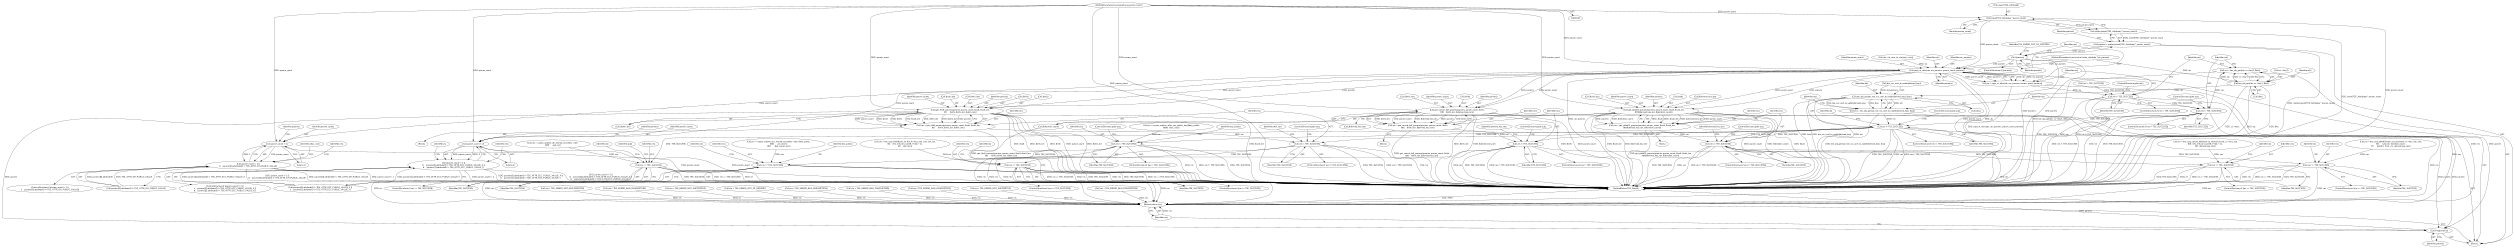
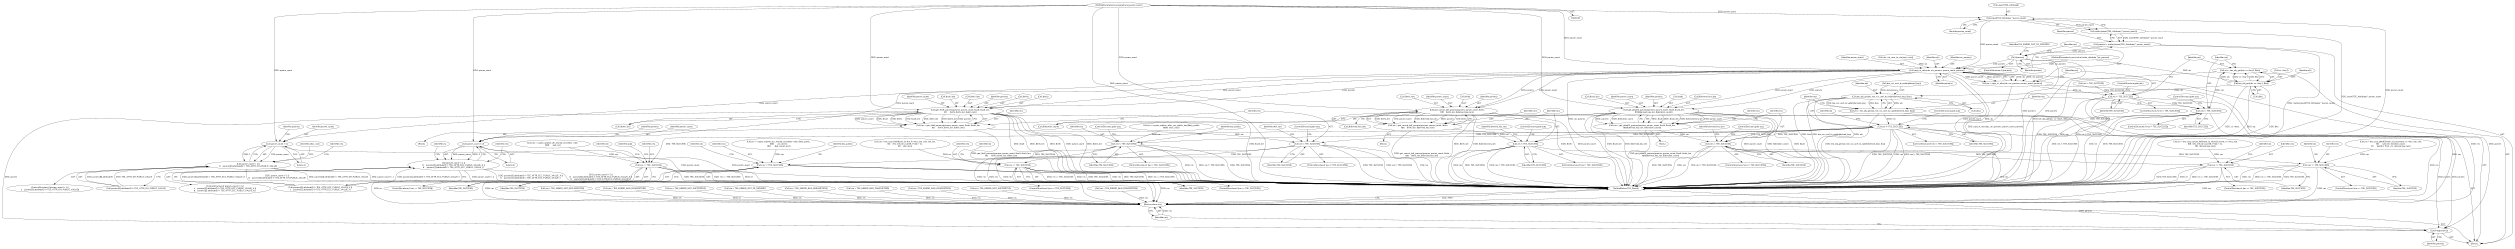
  digraph {
    fontname=Nunito
    node [fontname=Nunito]
    edge [fontname=Nunito]
    n1 [label="(Call,sizeof(TEE_Attribute) * param_count)"]
    n2 [label="(Call,malloc(sizeof(TEE_Attribute) * param_count))"]
    n3 [label="(Call,copy_in_attrs(utc, usr_params, param_count, params))"]
    n4 [label="(Identifier,param_count)"]
    n5 [label="(MethodReturn,TEE_Result)"]
    n6 [label="(Call,params = malloc(sizeof(TEE_Attribute) * param_count))"]
    n7 [label="(Call,param_count != 1)"]
    n8 [label="(Call,param_count != 2)"]
    n9 [label="(Call,get_hkdf_params(params, param_count, &salt, &salt_len,\n\t\t\t\t      &info, &info_len, &okm_len))"]
    n10 [label="(Call,get_concat_kdf_params(params, param_count, &info,\n\t\t\t\t\t    &info_len, &derived_key_len))"]
    n11 [label="(Call,get_pbkdf2_params(params, param_count, &salt, &salt_len,\n\t\t\t\t\t&derived_key_len, &iteration_count))"]
    n12 [label="(Call,res = copy_in_attrs(utc, usr_params, param_count, params))"]
    n13 [label="(Call,free(params))"]
    n14 [label="(Identifier,params)"]
    n15 [label="(Return,return res;)"]
    n16 [label="(MethodParameterIn,unsigned long param_count)"]
    1000108
    n18 [label="(Call,param_count != 1 ||\n\t\t    params[0].attributeID != TEE_ATTR_DH_PUBLIC_VALUE)"]
    n19 [label="(Literal,1)"]
    n20 [label="(Call,param_count != 2 ||\n\t\t    params[0].attributeID != TEE_ATTR_ECC_PUBLIC_VALUE_X ||\n\t\t    params[1].attributeID != TEE_ATTR_ECC_PUBLIC_VALUE_Y)"]
    n21 [label="(Literal,2)"]
    n22 [label="(Call,res = get_hkdf_params(params, param_count, &salt, &salt_len,\n\t\t\t\t      &info, &info_len, &okm_len))"]
    n23 [label="(Call,&okm_len)"]
    n24 [label="(Call,res = get_concat_kdf_params(params, param_count, &info,\n\t\t\t\t\t    &info_len, &derived_key_len))"]
    n25 [label="(Call,&derived_key_len)"]
    n26 [label="(Call,res = get_pbkdf2_params(params, param_count, &salt, &salt_len,\n\t\t\t\t\t&derived_key_len, &iteration_count))"]
    n27 [label="(Call,&iteration_count)"]
    n28 [label="(Call,!params)"]
    n29 [label="(Block,)"]
    n30 [label="(ControlStructure,if (!params))"]
    n31 [label="(Identifier,params)"]
    n32 [label="(Call,res != TEE_SUCCESS)"]
    n33 [label="(Call,tee_obj_get(utc, cs->key1, &ko))"]
    n34 [label="(Call,res = tee_obj_get(utc, cs->key1, &ko))"]
    n35 [label="(Call,tee_obj_get(utc, tee_svc_uref_to_vaddr(derived_key), &so))"]
    n36 [label="(Call,&ko)"]
    n37 [label="(Identifier,params)"]
    n38 [label="(Call,res != TEE_SUCCESS)"]
    n39 [label="(Identifier,TEE_SUCCESS)"]
    n40 [label="(ControlStructure,if (res != TEE_SUCCESS))"]
    n41 [label="(Call,res != TEE_SUCCESS)"]
    n42 [label="(ControlStructure,if (res != TEE_SUCCESS))"]
    n43 [label="(Identifier,TEE_SUCCESS)"]
    n44 [label="(Identifier,res)"]
    n45 [label="(Call,res == TEE_SUCCESS)"]
    n46 [label="(Call,res != TEE_SUCCESS)"]
    n47 [label="(Call,res != TEE_SUCCESS)"]
    n48 [label="(Call,res != TEE_SUCCESS)"]
    n49 [label="(Call,res != TEE_SUCCESS)"]
    n50 [label="(ControlStructure,if (res != TEE_SUCCESS))"]
    n51 [label="(Identifier,TEE_SUCCESS)"]
    n52 [label="(ControlStructure,if (res == TEE_SUCCESS))"]
    n53 [label="(Identifier,TEE_SUCCESS)"]
    n54 [label="(Call,res == TEE_SUCCESS)"]
    n55 [label="(Identifier,TEE_SUCCESS)"]
    n56 [label="(ControlStructure,if (res != TEE_SUCCESS))"]
    n57 [label="(Call,res == TEE_SUCCESS)"]
    n58 [label="(Identifier,TEE_SUCCESS)"]
    n59 [label="(ControlStructure,if (res != TEE_SUCCESS))"]
    n60 [label="(Call,res == TEE_SUCCESS)"]
    n61 [label="(Identifier,TEE_SUCCESS)"]
    n62 [label="(ControlStructure,if (res != TEE_SUCCESS))"]
    n63 [label="(Call,res == TEE_SUCCESS)"]
    n64 [label="(ControlStructure,if (res != TEE_SUCCESS))"]
    n65 [label="(Identifier,TEE_SUCCESS)"]
    n66 [label="(Identifier,TEE_SUCCESS)"]
    n67 [label="(ControlStructure,if (res == TEE_SUCCESS))"]
    n68 [label="(ControlStructure,if (res == TEE_SUCCESS))"]
    n69 [label="(Identifier,TEE_SUCCESS)"]
    n70 [label="(ControlStructure,if (res == TEE_SUCCESS))"]
    n71 [label="(Identifier,TEE_SUCCESS)"]
    n72 [label="(ControlStructure,if (res == TEE_SUCCESS))"]
    n73 [label="(Identifier,TEE_SUCCESS)"]
    n74 [label="(Call,res = tee_obj_get(utc, tee_svc_uref_to_vaddr(derived_key), &so))"]
    n75 [label="(Call,&so)"]
    n76 [label="(ControlStructure,if (param_count != 1 ||\n\t\t    params[0].attributeID != TEE_ATTR_DH_PUBLIC_VALUE))"]
    n77 [label="(Call,params[0].attributeID != TEE_ATTR_DH_PUBLIC_VALUE)"]
    n78 [label="(Call,params[0].attributeID != TEE_ATTR_ECC_PUBLIC_VALUE_X ||\n\t\t    params[1].attributeID != TEE_ATTR_ECC_PUBLIC_VALUE_Y)"]
    n79 [label="(ControlStructure,if (param_count != 2 ||\n\t\t    params[0].attributeID != TEE_ATTR_ECC_PUBLIC_VALUE_X ||\n\t\t    params[1].attributeID != TEE_ATTR_ECC_PUBLIC_VALUE_Y))"]
    n80 [label="(Block,)"]
    n81 [label="(Block,)"]
    n82 [label="(Block,)"]
    n83 [label="(Call,tee_svc_uref_to_vaddr(derived_key))"]
    n84 [label="(Identifier,res)"]
    n85 [label="(Identifier,params)"]
    n86 [label="(Identifier,sk)"]
    n87 [label="(Identifier,derived_key_len)"]
    n88 [label="(ControlStructure,goto out;)"]
    n89 [label="(Call,&salt)"]
    n90 [label="(Call,&derived_key_len)"]
    n91 [label="(Identifier,derived_key_len)"]
    n92 [label="(Identifier,sk)"]
    n93 [label="(ControlStructure,goto out;)"]
    n94 [label="(Identifier,res)"]
    n95 [label="(Call,&info)"]
    n96 [label="(Call,sizeof(TEE_Attribute))"]
    n97 [label="(Identifier,params)"]
    n98 [label="(Call,&info)"]
    n99 [label="(Identifier,alloc_size)"]
    n100 [label="(Call,cs->key1)"]
    n101 [label="(Identifier,res)"]
    n102 [label="(Identifier,res)"]
    n103 [label="(Identifier,params)"]
    n104 [label="(Identifier,res)"]
    n105 [label="(ControlStructure,goto out;)"]
    n106 [label="(Identifier,res)"]
    n107 [label="(Identifier,res)"]
    n108 [label="(Identifier,TEE_ERROR_OUT_OF_MEMORY)"]
    n109 [label="(Call,&salt_len)"]
    n110 [label="(Identifier,res)"]
    n111 [label="(Identifier,res)"]
    n112 [label="(Identifier,param_count)"]
    n113 [label="(Identifier,params)"]
    n114 [label="(Identifier,res)"]
    n115 [label="(Call,res = crypto_acipher_dh_shared_secret(ko->attr,\n\t\t\t\t\t\t\t      pub, ss))"]
    n116 [label="(Identifier,param_count)"]
    n117 [label="(Call,&salt)"]
    n118 [label="(Call,res = crypto_acipher_alloc_ecc_public_key(&key_public,\n\t\t\t\t\t\t\t  alloc_size))"]
    n119 [label="(Identifier,param_count)"]
    n120 [label="(Call,res != TEE_SUCCESS)"]
    n121 [label="(Call,&salt_len)"]
    n122 [label="(Call,utc = to_user_ta_ctx(sess->ctx))"]
    n123 [label="(Call,res = TEE_ERROR_NOT_IMPLEMENTED)"]
    n124 [label="(Call,res = TEE_ERROR_BAD_PARAMETERS)"]
    n125 [label="(Call,res = tee_cryp_pbkdf2(hash_id, password, ss->key_size, salt,\n\t\t\t\t      salt_len, iteration_count,\n\t\t\t\t      (uint8_t *)(sk + 1), derived_key_len))"]
    n126 [label="(Identifier,utc)"]
    n127 [label="(Identifier,res)"]
    n128 [label="(Identifier,sk)"]
    n129 [label="(Identifier,sk)"]
    n130 [label="(Call,res = TEE_ERROR_NOT_SUPPORTED)"]
    n131 [label="(Call,res = tee_cryp_hkdf(hash_id, ikm, ik->key_size, salt, salt_len,\n\t\t\t\t    info, info_len, (uint8_t *)(sk + 1),\n\t\t\t\t    okm_len))"]
    n132 [label="(Identifier,res)"]
    n133 [label="(Call,res = TEE_ERROR_OUT_OF_MEMORY)"]
    n134 [label="(Identifier,params)"]
    n135 [label="(Identifier,res)"]
    n136 [label="(Call,&info_len)"]
    n137 [label="(Call,res = crypto_acipher_ecc_shared_secret(ko->attr, &key_public,\n\t\t\t\t\t\t       pt_secret,\n\t\t\t\t\t\t       &pt_secret_len))"]
    n138 [label="(Identifier,key_public)"]
    n139 [label="(Identifier,res)"]
    n140 [label="(Identifier,param_count)"]
    n141 [label="(Identifier,okm_len)"]
    n142 [label="(ControlStructure,goto out;)"]
    n143 [label="(Identifier,sk)"]
    n144 [label="(Call,res = TEE_ERROR_BAD_PARAMETERS)"]
    n145 [label="(Identifier,params)"]
    n146 [label="(Identifier,res)"]
    n147 [label="(ControlStructure,goto out;)"]
    n148 [label="(MethodParameterIn,const struct utee_attribute *usr_params)"]
    n149 [label="(Identifier,res)"]
    n150 [label="(Call,res = TEE_ERROR_BAD_PARAMETERS)"]
    n151 [label="(Identifier,res)"]
    n152 [label="(Call,res = tee_cryp_concat_kdf(hash_id, shared_secret, ss->key_size,\n\t\t\t\t\t  info, info_len, (uint8_t *)(sk + 1),\n\t\t\t\t\t  derived_key_len))"]
    n153 [label="(ControlStructure,goto out;)"]
    n154 [label="(Identifier,res)"]
    n155 [label="(Call,res = TEE_ERROR_BAD_PARAMETERS)"]
    n156 [label="(ControlStructure,goto out;)"]
    n157 [label="(Identifier,cs)"]
    n158 [label="(Identifier,utc)"]
    n159 [label="(Call,res = TEE_ERROR_NOT_SUPPORTED)"]
    n160 [label="(Identifier,sk)"]
    n161 [label="(Identifier,pub)"]
    n162 [label="(Identifier,utc)"]
    n163 [label="(Call,&info_len)"]
    n164 [label="(Identifier,res)"]
    n165 [label="(Identifier,key_public)"]
    n166 [label="(Identifier,usr_params)"]
    n167 [label="(Identifier,param_count)"]
    n168 [label="(Identifier,param_count)"]
    n169 [label="(Identifier,res)"]
    n170 [label="(Call,res = TEE_ERROR_BAD_PARAMETERS)"]
    n1 -> n2 [label="AST: "]
    n1 -> n2 [label="DDG: param_count"]
    n1 -> n3 [label="DDG: param_count"]
    n1 -> n4 [label="CFG: "]
    n1 -> n5 [label="DDG: param_count"]
    n2 -> n1 [label="CFG: "]
    n2 -> n5 [label="DDG: sizeof(TEE_Attribute) * param_count"]
    n2 -> n6 [label="AST: "]
    n2 -> n6 [label="DDG: sizeof(TEE_Attribute) * param_count"]
    n3 -> n5 [label="DDG: usr_params"]
    n3 -> n5 [label="DDG: param_count"]
    n3 -> n5 [label="DDG: utc"]
    n3 -> n7 [label="DDG: param_count"]
    n3 -> n8 [label="DDG: param_count"]
    n3 -> n9 [label="DDG: params"]
    n3 -> n9 [label="DDG: param_count"]
    n3 -> n10 [label="DDG: params"]
    n3 -> n10 [label="DDG: param_count"]
    n3 -> n11 [label="DDG: params"]
    n3 -> n11 [label="DDG: param_count"]
    n3 -> n12 [label="AST: "]
    n3 -> n12 [label="DDG: utc"]
    n3 -> n12 [label="DDG: usr_params"]
    n3 -> n12 [label="DDG: param_count"]
    n3 -> n12 [label="DDG: params"]
    n3 -> n13 [label="DDG: params"]
    n3 -> n14 [label="CFG: "]
    n4 -> n1 [label="AST: "]
-   n27 -> n15 [label="CFG: "]
+   n5 -> n15 [label="CFG: "]
    n6 -> n2 [label="CFG: "]
    n6 -> n5 [label="DDG: malloc(sizeof(TEE_Attribute) * param_count)"]
    n6 -> n28 [label="DDG: params"]
    n6 -> n29 [label="AST: "]
    n7 -> n5 [label="DDG: param_count"]
    n7 -> n18 [label="AST: "]
    n7 -> n18 [label="DDG: param_count"]
    n7 -> n18 [label="DDG: 1"]
    n7 -> n19 [label="CFG: "]
    n8 -> n5 [label="DDG: param_count"]
    n8 -> n20 [label="AST: "]
    n8 -> n20 [label="DDG: param_count"]
    n8 -> n20 [label="DDG: 2"]
    n8 -> n21 [label="CFG: "]
    n9 -> n5 [label="DDG: &salt_len"]
    n9 -> n5 [label="DDG: &salt"]
    n9 -> n5 [label="DDG: &info_len"]
    n9 -> n5 [label="DDG: &info"]
    n9 -> n5 [label="DDG: param_count"]
    n9 -> n5 [label="DDG: &okm_len"]
    n9 -> n13 [label="DDG: params"]
    n9 -> n22 [label="AST: "]
    n9 -> n22 [label="DDG: param_count"]
    n9 -> n22 [label="DDG: &salt"]
    n9 -> n22 [label="DDG: &info"]
    n9 -> n22 [label="DDG: &salt_len"]
    n9 -> n22 [label="DDG: &info_len"]
    n9 -> n22 [label="DDG: &okm_len"]
    n9 -> n22 [label="DDG: params"]
    n9 -> n23 [label="CFG: "]
    n10 -> n5 [label="DDG: &info_len"]
    n10 -> n5 [label="DDG: &derived_key_len"]
    n10 -> n5 [label="DDG: &info"]
    n10 -> n5 [label="DDG: param_count"]
    n10 -> n13 [label="DDG: params"]
    n10 -> n24 [label="AST: "]
    n10 -> n24 [label="DDG: &info_len"]
    n10 -> n24 [label="DDG: param_count"]
    n10 -> n24 [label="DDG: &derived_key_len"]
    n10 -> n24 [label="DDG: params"]
    n10 -> n24 [label="DDG: &info"]
    n10 -> n25 [label="CFG: "]
    n11 -> n5 [label="DDG: &salt_len"]
    n11 -> n5 [label="DDG: &derived_key_len"]
    n11 -> n5 [label="DDG: param_count"]
    n11 -> n5 [label="DDG: &iteration_count"]
    n11 -> n5 [label="DDG: &salt"]
    n11 -> n13 [label="DDG: params"]
    n11 -> n26 [label="AST: "]
    n11 -> n26 [label="DDG: &salt"]
    n11 -> n26 [label="DDG: &salt_len"]
    n11 -> n26 [label="DDG: &derived_key_len"]
    n11 -> n26 [label="DDG: param_count"]
    n11 -> n26 [label="DDG: params"]
    n11 -> n26 [label="DDG: &iteration_count"]
    n11 -> n27 [label="CFG: "]
    n12 -> n3 [label="CFG: "]
    n12 -> n5 [label="DDG: copy_in_attrs(utc, usr_params, param_count, params)"]
    n12 -> n29 [label="AST: "]
    n12 -> n32 [label="DDG: res"]
    n13 -> n5 [label="DDG: params"]
    n13 -> n29 [label="AST: "]
    n13 -> n37 [label="CFG: "]
    n14 -> n3 [label="AST: "]
    n15 -> n5 [label="DDG: <RET>"]
    n15 -> n29 [label="AST: "]
    n15 -> n44 [label="CFG: "]
    n16 -> n1 [label="DDG: param_count"]
    n16 -> n3 [label="DDG: param_count"]
    n16 -> n5 [label="DDG: param_count"]
    n16 -> n7 [label="DDG: param_count"]
    n16 -> n8 [label="DDG: param_count"]
    n16 -> n9 [label="DDG: param_count"]
    n16 -> n10 [label="DDG: param_count"]
    n16 -> n11 [label="DDG: param_count"]
    n16 -> 1000108 [label="AST: "]
    n18 -> n5 [label="DDG: param_count != 1"]
    n18 -> n5 [label="DDG: param_count != 1 ||\n\t\t    params[0].attributeID != TEE_ATTR_DH_PUBLIC_VALUE"]
    n18 -> n5 [label="DDG: params[0].attributeID != TEE_ATTR_DH_PUBLIC_VALUE"]
    n18 -> n7 [label="CFG: "]
    n18 -> n76 [label="AST: "]
    n18 -> n77 [label="CFG: "]
    n19 -> n7 [label="AST: "]
    n20 -> n5 [label="DDG: params[0].attributeID != TEE_ATTR_ECC_PUBLIC_VALUE_X ||\n\t\t    params[1].attributeID != TEE_ATTR_ECC_PUBLIC_VALUE_Y"]
    n20 -> n5 [label="DDG: param_count != 2 ||\n\t\t    params[0].attributeID != TEE_ATTR_ECC_PUBLIC_VALUE_X ||\n\t\t    params[1].attributeID != TEE_ATTR_ECC_PUBLIC_VALUE_Y"]
    n20 -> n5 [label="DDG: param_count != 2"]
    n20 -> n8 [label="CFG: "]
    n20 -> n78 [label="CFG: "]
    n20 -> n79 [label="AST: "]
    n21 -> n8 [label="AST: "]
    n22 -> n5 [label="DDG: get_hkdf_params(params, param_count, &salt, &salt_len,\n\t\t\t\t      &info, &info_len, &okm_len)"]
    n22 -> n9 [label="CFG: "]
    n22 -> n47 [label="DDG: res"]
    n22 -> n80 [label="AST: "]
    n23 -> n9 [label="AST: "]
    n24 -> n5 [label="DDG: get_concat_kdf_params(params, param_count, &info,\n\t\t\t\t\t    &info_len, &derived_key_len)"]
    n24 -> n10 [label="CFG: "]
    n24 -> n48 [label="DDG: res"]
    n24 -> n81 [label="AST: "]
    n25 -> n10 [label="AST: "]
    n26 -> n5 [label="DDG: get_pbkdf2_params(params, param_count, &salt, &salt_len,\n\t\t\t\t\t&derived_key_len, &iteration_count)"]
    n26 -> n11 [label="CFG: "]
    n26 -> n49 [label="DDG: res"]
    n26 -> n82 [label="AST: "]
    n27 -> n11 [label="AST: "]
    n28 -> n3 [label="DDG: params"]
    n28 -> n5 [label="DDG: !params"]
    n28 -> n5 [label="DDG: params"]
    n28 -> n30 [label="AST: "]
    n28 -> n31 [label="CFG: "]
    n31 -> n6 [label="CFG: "]
    n31 -> n28 [label="AST: "]
    n32 -> n5 [label="DDG: TEE_SUCCESS"]
    n32 -> n5 [label="DDG: res"]
    n32 -> n5 [label="DDG: res != TEE_SUCCESS"]
    n32 -> n15 [label="DDG: res"]
    n32 -> n38 [label="DDG: TEE_SUCCESS"]
    n32 -> n39 [label="CFG: "]
    n32 -> n40 [label="AST: "]
    n33 -> n5 [label="DDG: cs->key1"]
    n33 -> n5 [label="DDG: utc"]
    n33 -> n5 [label="DDG: &ko"]
    n33 -> n34 [label="AST: "]
    n33 -> n34 [label="DDG: utc"]
    n33 -> n34 [label="DDG: cs->key1"]
    n33 -> n34 [label="DDG: &ko"]
    n33 -> n35 [label="DDG: utc"]
    n33 -> n36 [label="CFG: "]
    n34 -> n5 [label="DDG: tee_obj_get(utc, cs->key1, &ko)"]
    n34 -> n29 [label="AST: "]
    n34 -> n33 [label="CFG: "]
    n34 -> n38 [label="DDG: res"]
    n35 -> n5 [label="DDG: utc"]
    n35 -> n5 [label="DDG: &so"]
    n35 -> n5 [label="DDG: tee_svc_uref_to_vaddr(derived_key)"]
    n35 -> n74 [label="AST: "]
    n35 -> n74 [label="DDG: utc"]
    n35 -> n74 [label="DDG: tee_svc_uref_to_vaddr(derived_key)"]
    n35 -> n74 [label="DDG: &so"]
    n35 -> n75 [label="CFG: "]
    n36 -> n33 [label="AST: "]
    n37 -> n13 [label="AST: "]
    n38 -> n5 [label="DDG: res != TEE_SUCCESS"]
    n38 -> n5 [label="DDG: res"]
    n38 -> n5 [label="DDG: TEE_SUCCESS"]
    n38 -> n15 [label="DDG: res"]
    n38 -> n41 [label="DDG: TEE_SUCCESS"]
    n38 -> n42 [label="AST: "]
    n38 -> n43 [label="CFG: "]
    n39 -> n32 [label="AST: "]
    n41 -> n5 [label="DDG: TEE_SUCCESS"]
    n41 -> n5 [label="DDG: res"]
    n41 -> n5 [label="DDG: res != TEE_SUCCESS"]
    n41 -> n15 [label="DDG: res"]
    n41 -> n45 [label="DDG: TEE_SUCCESS"]
    n41 -> n46 [label="DDG: TEE_SUCCESS"]
    n41 -> n47 [label="DDG: TEE_SUCCESS"]
    n41 -> n48 [label="DDG: TEE_SUCCESS"]
    n41 -> n49 [label="DDG: TEE_SUCCESS"]
    n41 -> n50 [label="AST: "]
    n41 -> n51 [label="CFG: "]
    n43 -> n38 [label="AST: "]
    n44 -> n13 [label="CFG: "]
    n44 -> n15 [label="AST: "]
    n44 -> n15 [label="DDG: res"]
    n45 -> n5 [label="DDG: res"]
    n45 -> n5 [label="DDG: TEE_SUCCESS"]
    n45 -> n5 [label="DDG: res == TEE_SUCCESS"]
    n45 -> n15 [label="DDG: res"]
    n45 -> n52 [label="AST: "]
    n45 -> n53 [label="CFG: "]
    n46 -> n5 [label="DDG: res"]
    n46 -> n5 [label="DDG: res != TEE_SUCCESS"]
    n46 -> n5 [label="DDG: TEE_SUCCESS"]
    n46 -> n15 [label="DDG: res"]
    n46 -> n54 [label="DDG: TEE_SUCCESS"]
    n46 -> n55 [label="CFG: "]
    n46 -> n56 [label="AST: "]
    n47 -> n5 [label="DDG: res"]
    n47 -> n5 [label="DDG: TEE_SUCCESS"]
    n47 -> n5 [label="DDG: res != TEE_SUCCESS"]
    n47 -> n15 [label="DDG: res"]
    n47 -> n57 [label="DDG: TEE_SUCCESS"]
    n47 -> n58 [label="CFG: "]
    n47 -> n59 [label="AST: "]
    n48 -> n5 [label="DDG: TEE_SUCCESS"]
    n48 -> n5 [label="DDG: res != TEE_SUCCESS"]
    n48 -> n5 [label="DDG: res"]
    n48 -> n15 [label="DDG: res"]
    n48 -> n60 [label="DDG: TEE_SUCCESS"]
    n48 -> n61 [label="CFG: "]
    n48 -> n62 [label="AST: "]
    n49 -> n5 [label="DDG: TEE_SUCCESS"]
    n49 -> n5 [label="DDG: res"]
    n49 -> n5 [label="DDG: res != TEE_SUCCESS"]
    n49 -> n15 [label="DDG: res"]
    n49 -> n63 [label="DDG: TEE_SUCCESS"]
    n49 -> n64 [label="AST: "]
    n49 -> n65 [label="CFG: "]
    n51 -> n41 [label="AST: "]
    n53 -> n45 [label="AST: "]
    n54 -> n5 [label="DDG: res == TEE_SUCCESS"]
    n54 -> n5 [label="DDG: res"]
    n54 -> n5 [label="DDG: TEE_SUCCESS"]
    n54 -> n15 [label="DDG: res"]
    n54 -> n66 [label="CFG: "]
    n54 -> n67 [label="AST: "]
    n55 -> n46 [label="AST: "]
    n57 -> n5 [label="DDG: res == TEE_SUCCESS"]
    n57 -> n5 [label="DDG: res"]
    n57 -> n5 [label="DDG: TEE_SUCCESS"]
    n57 -> n15 [label="DDG: res"]
    n57 -> n68 [label="AST: "]
    n57 -> n69 [label="CFG: "]
    n58 -> n47 [label="AST: "]
    n60 -> n5 [label="DDG: TEE_SUCCESS"]
    n60 -> n5 [label="DDG: res"]
    n60 -> n5 [label="DDG: res == TEE_SUCCESS"]
    n60 -> n15 [label="DDG: res"]
    n60 -> n70 [label="AST: "]
    n60 -> n71 [label="CFG: "]
    n61 -> n48 [label="AST: "]
    n63 -> n5 [label="DDG: res == TEE_SUCCESS"]
    n63 -> n5 [label="DDG: TEE_SUCCESS"]
    n63 -> n5 [label="DDG: res"]
    n63 -> n15 [label="DDG: res"]
    n63 -> n72 [label="AST: "]
    n63 -> n73 [label="CFG: "]
    n65 -> n49 [label="AST: "]
    n66 -> n54 [label="AST: "]
    n69 -> n57 [label="AST: "]
    n71 -> n60 [label="AST: "]
    n73 -> n63 [label="AST: "]
    n74 -> n5 [label="DDG: tee_obj_get(utc, tee_svc_uref_to_vaddr(derived_key), &so)"]
    n74 -> n29 [label="AST: "]
    n74 -> n35 [label="CFG: "]
    n74 -> n41 [label="DDG: res"]
    n75 -> n35 [label="AST: "]
    n77 -> n18 [label="AST: "]
    n77 -> n18 [label="DDG: params[0].attributeID"]
    n77 -> n18 [label="DDG: TEE_ATTR_DH_PUBLIC_VALUE"]
    n78 -> n20 [label="AST: "]
    n78 -> n20 [label="DDG: params[0].attributeID != TEE_ATTR_ECC_PUBLIC_VALUE_X"]
    n78 -> n20 [label="DDG: params[1].attributeID != TEE_ATTR_ECC_PUBLIC_VALUE_Y"]
    n83 -> n35 [label="AST: "]
    n83 -> n35 [label="DDG: derived_key"]
    n84 -> n41 [label="AST: "]
    n84 -> n74 [label="CFG: "]
    n85 -> n7 [label="CFG: "]
    n86 -> n41 [label="CFG: "]
    n87 -> n48 [label="CFG: "]
    n88 -> n41 [label="CFG: "]
    n89 -> n11 [label="AST: "]
    n90 -> n11 [label="AST: "]
    n91 -> n49 [label="CFG: "]
    n92 -> n60 [label="CFG: "]
    n93 -> n38 [label="CFG: "]
    n94 -> n26 [label="CFG: "]
    n94 -> n49 [label="AST: "]
    n95 -> n10 [label="AST: "]
    n96 -> n1 [label="AST: "]
    n97 -> n6 [label="AST: "]
    n98 -> n9 [label="AST: "]
    n99 -> n18 [label="CFG: "]
    n100 -> n33 [label="AST: "]
    n101 -> n57 [label="AST: "]
    n102 -> n46 [label="AST: "]
    n103 -> n10 [label="AST: "]
    n104 -> n34 [label="CFG: "]
    n104 -> n38 [label="AST: "]
    n105 -> n46 [label="CFG: "]
    n106 -> n12 [label="AST: "]
    n106 -> n28 [label="CFG: "]
    n107 -> n22 [label="CFG: "]
    n107 -> n47 [label="AST: "]
    n108 -> n28 [label="CFG: "]
    n109 -> n11 [label="AST: "]
    n110 -> n38 [label="CFG: "]
    n110 -> n74 [label="AST: "]
    n111 -> n60 [label="AST: "]
    n112 -> n3 [label="AST: "]
    n113 -> n8 [label="CFG: "]
    n114 -> n63 [label="AST: "]
    n115 -> n45 [label="DDG: res"]
    n116 -> n11 [label="AST: "]
    n117 -> n9 [label="AST: "]
    n118 -> n46 [label="DDG: res"]
    n119 -> n9 [label="AST: "]
    n120 -> n32 [label="DDG: TEE_SUCCESS"]
    n121 -> n9 [label="AST: "]
    n122 -> n3 [label="DDG: utc"]
    n123 -> n15 [label="DDG: res"]
    n124 -> n15 [label="DDG: res"]
    n125 -> n63 [label="DDG: res"]
    n126 -> n35 [label="AST: "]
    n127 -> n24 [label="CFG: "]
    n127 -> n48 [label="AST: "]
    n128 -> n57 [label="CFG: "]
    n129 -> n45 [label="CFG: "]
    n130 -> n15 [label="DDG: res"]
    n131 -> n57 [label="DDG: res"]
    n132 -> n26 [label="AST: "]
    n133 -> n15 [label="DDG: res"]
    n134 -> n11 [label="AST: "]
    n135 -> n18 [label="CFG: "]
    n136 -> n9 [label="AST: "]
    n137 -> n54 [label="DDG: res"]
    n138 -> n54 [label="CFG: "]
    n139 -> n20 [label="CFG: "]
    n140 -> n8 [label="AST: "]
    n141 -> n47 [label="CFG: "]
    n142 -> n32 [label="CFG: "]
    n143 -> n54 [label="CFG: "]
    n144 -> n15 [label="DDG: res"]
    n145 -> n9 [label="AST: "]
    n146 -> n32 [label="CFG: "]
    n146 -> n34 [label="AST: "]
    n147 -> n48 [label="CFG: "]
    n148 -> n3 [label="DDG: usr_params"]
    n148 -> n33 [label="DDG: utc"]
    n149 -> n22 [label="AST: "]
    n150 -> n15 [label="DDG: res"]
    n151 -> n24 [label="AST: "]
    n152 -> n60 [label="DDG: res"]
    n153 -> n47 [label="CFG: "]
    n154 -> n54 [label="AST: "]
    n155 -> n15 [label="DDG: res"]
    n156 -> n49 [label="CFG: "]
    n157 -> n20 [label="CFG: "]
    n158 -> n3 [label="AST: "]
    n159 -> n15 [label="DDG: res"]
    n160 -> n63 [label="CFG: "]
    n161 -> n45 [label="CFG: "]
    n162 -> n33 [label="AST: "]
    n163 -> n10 [label="AST: "]
    n164 -> n45 [label="AST: "]
    n165 -> n46 [label="CFG: "]
    n166 -> n3 [label="AST: "]
    n167 -> n7 [label="AST: "]
    n168 -> n10 [label="AST: "]
    n169 -> n12 [label="CFG: "]
    n169 -> n32 [label="AST: "]
    n170 -> n15 [label="DDG: res"]
  }
